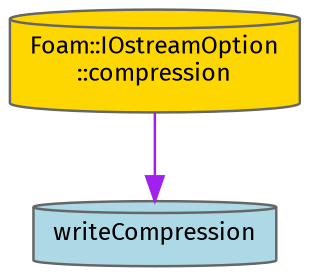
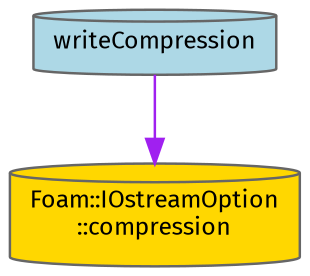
  digraph {
    rankdir=TB
    fontname="Fira Sans"
    node [fontname="Fira Sans" fontsize=10 shape=cylinder style=filled]
    n1 [color=gray40 fillcolor=lightblue fontcolor=black height=0.2 label=writeCompression width=0.4]
    n2 [color=grey40 fillcolor=gold height=0.2 label="Foam::IOstreamOption\l::compression" width=0.4]
-   n2 -> n1 [color=purple fontname="Fira Sans" fontsize=10 labelfontname=Helvetica labelfontsize=10 style=solid]
+   n1 -> n2 [color=purple fontname="Fira Sans" fontsize=10 labelfontname=Helvetica labelfontsize=10 style=solid]
  }
